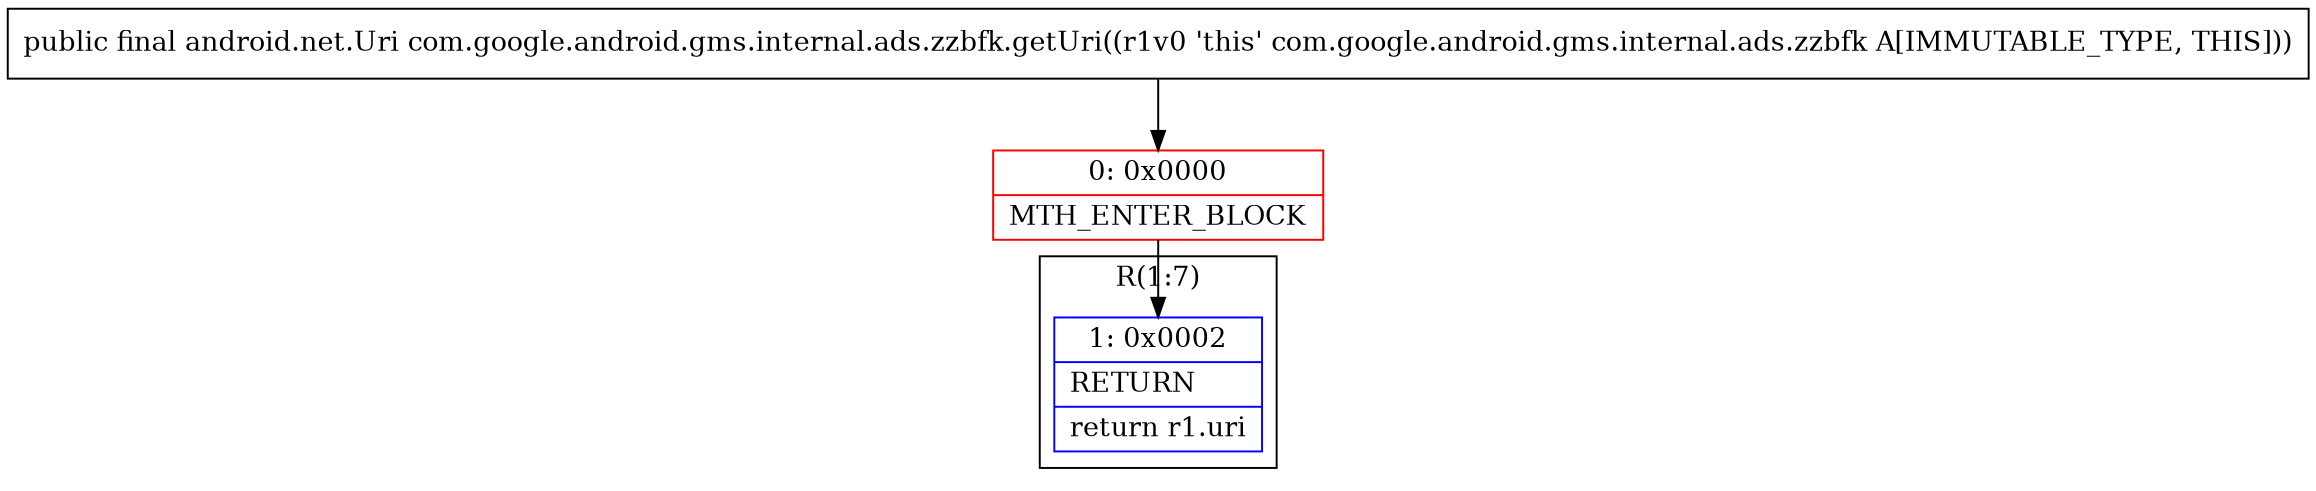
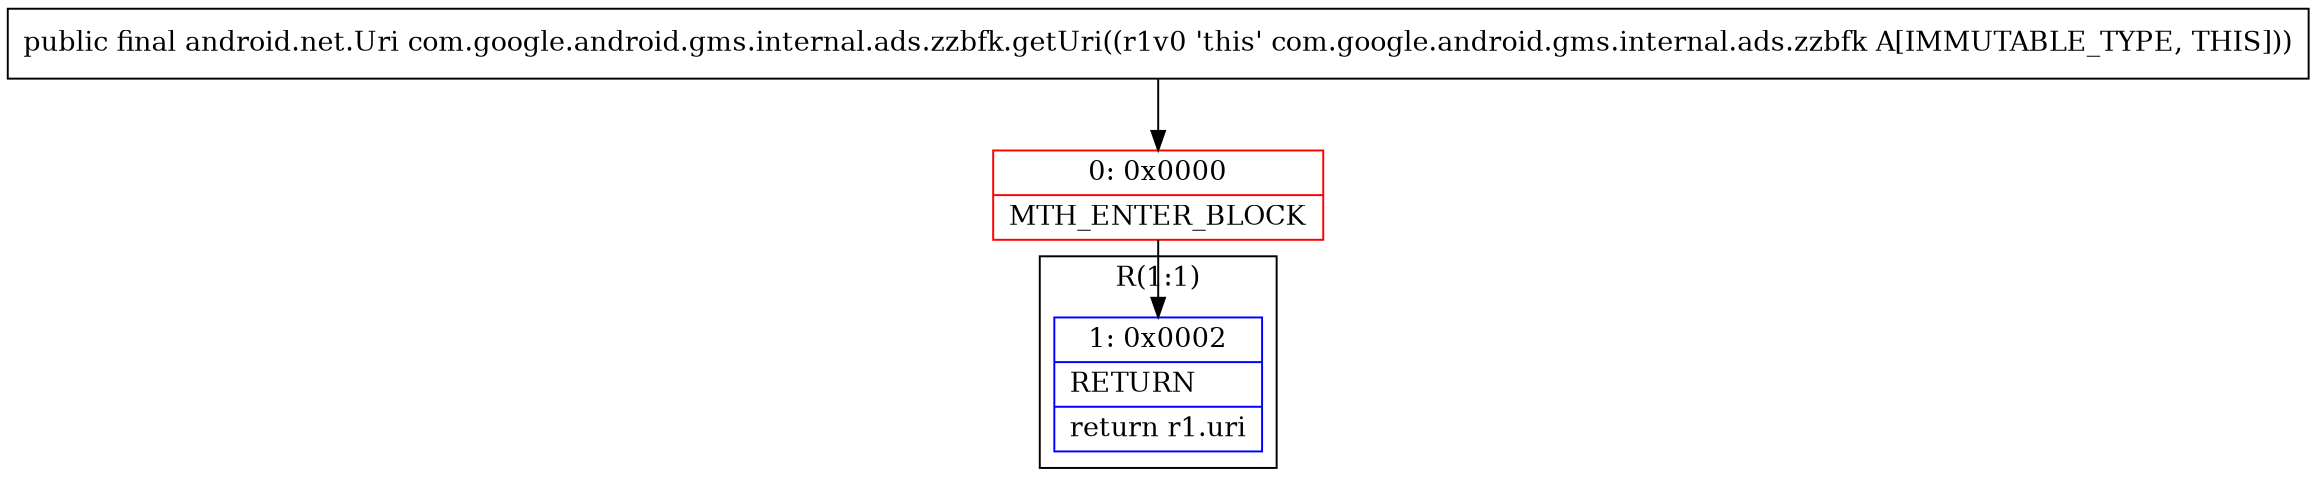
  digraph {
    node [shape=record]
    n1 [color=blue label="{1\:\ 0x0002|RETURN\l|return r1.uri\l}"]
    n2 [color=red label="{0\:\ 0x0000|MTH_ENTER_BLOCK\l}"]
    n3 [label="{public final android.net.Uri com.google.android.gms.internal.ads.zzbfk.getUri((r1v0 'this' com.google.android.gms.internal.ads.zzbfk A[IMMUTABLE_TYPE, THIS])) }"]
    subgraph cluster_1 {
-     label="R(1:7)"
+     label="R(1:1)"
      n1
    }
    n2 -> n1
    n3 -> n2
  }
